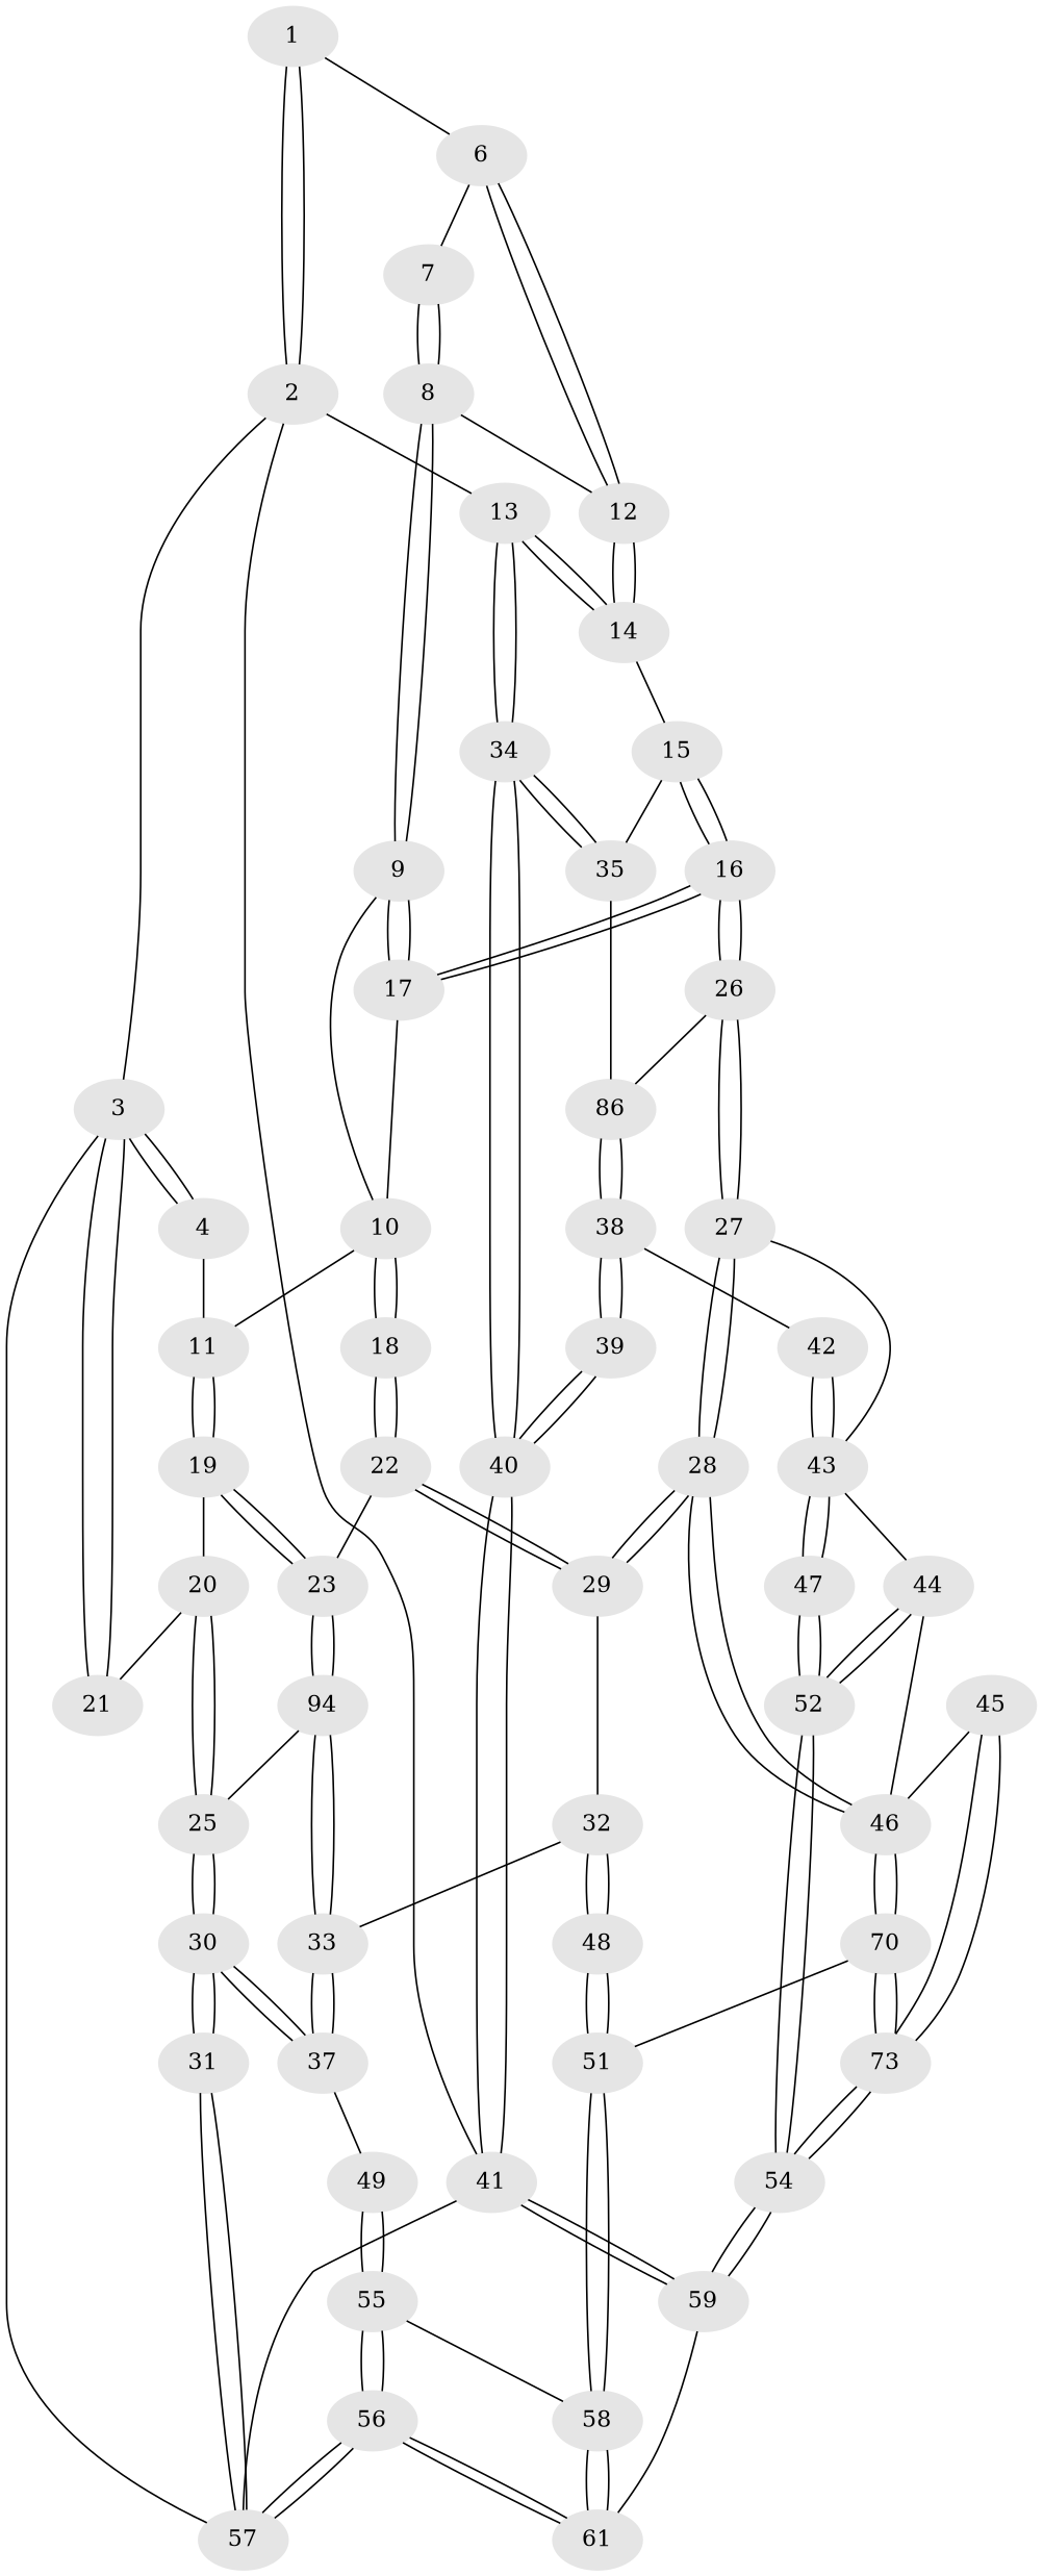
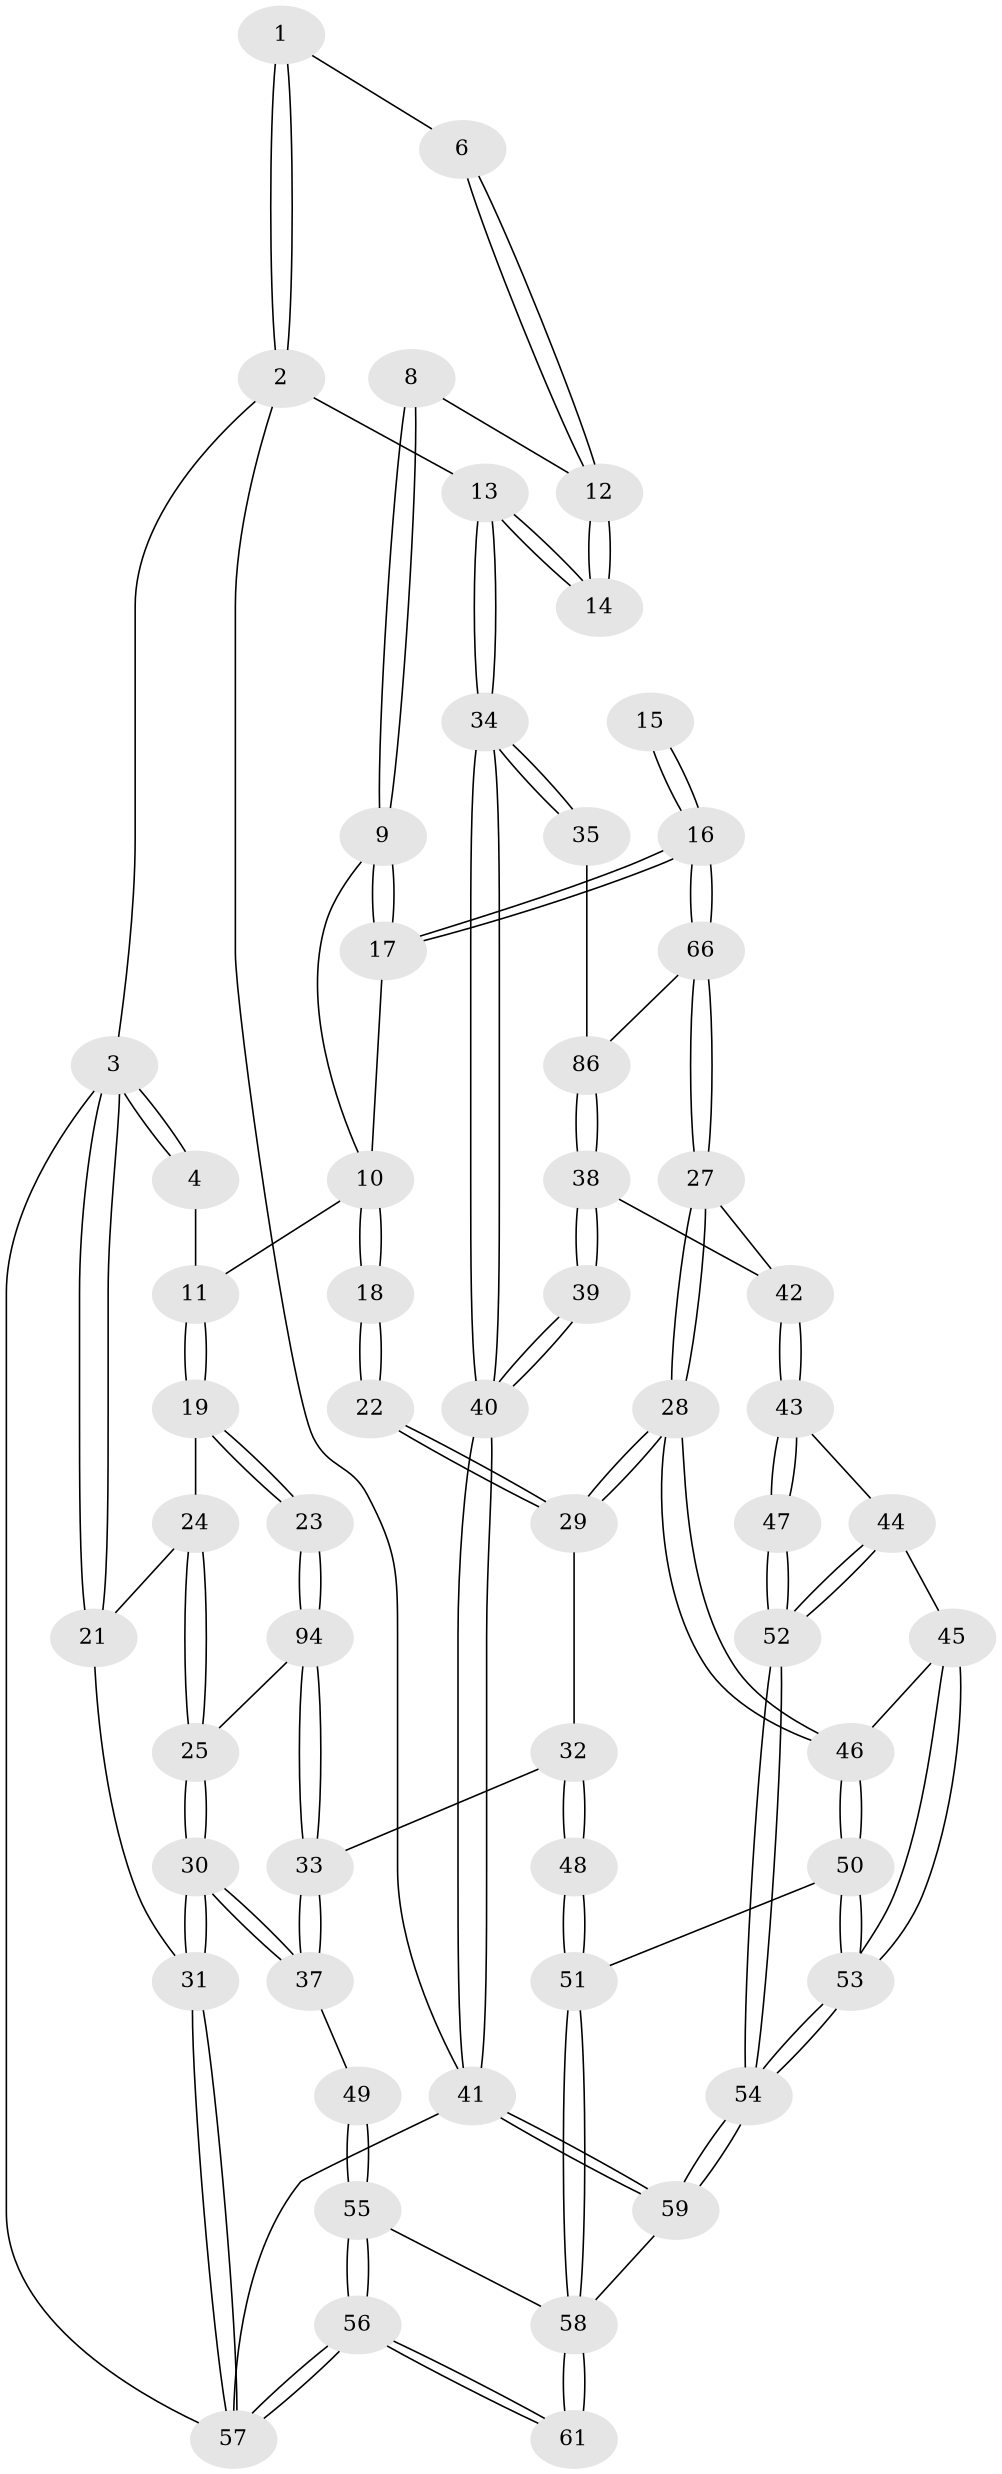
  graph {
    node [color=gray90 style=filled]
    1
    2
    6
    3
    13
    41
-   7
    12
    4
    21
    57
    14
    34
    59
    11
    31
    19
    8
    9
    10
    17
    18
    22
-   20
+   20 [label=24]
    23
    15
    35
    40
    16
-   26
+   26 [label=66]
    n31 [label=86]
    27
    29
    25
    n35 [label=94]
    30
    32
    33
    37
    28
    42
    38
    46
    43
-   50 [label=70]
+   50
    48
    49
    51
    39
    55
    47
    52
    n53 [label=61]
    44
    45
-   53 [label=73]
+   53
    54
    58
    56
    1 -- 2
    1 -- 2
    1 -- 6
    2 -- 3
    2 -- 13
    2 -- 41
-   6 -- 7
    6 -- 12
    6 -- 12
    3 -- 4
    3 -- 4
    3 -- 21
    3 -- 21
    3 -- 57
    13 -- 14
    13 -- 14
    13 -- 34
    13 -- 34
    41 -- 57
    41 -- 59
    41 -- 59
-   7 -- 8
-   7 -- 8
    12 -- 14
    12 -- 14
    4 -- 11
-   14 -- 15
+   21 -- 31
    34 -- 35
    34 -- 35
    34 -- 40
    34 -- 40
-   59 -- n53
+   59 -- 58
    11 -- 19
    11 -- 19
    31 -- 57
    31 -- 57
    19 -- 20
    19 -- 23
    19 -- 23
    8 -- 12
    8 -- 9
    8 -- 9
    9 -- 10
    9 -- 17
    9 -- 17
    10 -- 11
    10 -- 18
    10 -- 18
    17 -- 10
    18 -- 22
    18 -- 22
-   22 -- 23
    22 -- 29
    22 -- 29
    20 -- 21
    20 -- 25
    20 -- 25
    23 -- n35
    23 -- n35
-   15 -- 35
    15 -- 16
    15 -- 16
    35 -- n31
    40 -- 41
    40 -- 41
    16 -- 17
    16 -- 17
    16 -- 26
    16 -- 26
    26 -- n31
    26 -- 27
    26 -- 27
    n31 -- 38
    n31 -- 38
    27 -- 28
    27 -- 28
-   27 -- 43
+   27 -- 42
    29 -- 32
    25 -- 30
    25 -- 30
    n35 -- 25
    n35 -- 33
    n35 -- 33
    30 -- 31
    30 -- 31
    30 -- 37
    30 -- 37
    32 -- 33
    32 -- 48
    32 -- 48
    33 -- 37
    33 -- 37
    37 -- 49
    28 -- 29
    28 -- 29
    28 -- 46
    28 -- 46
    42 -- 43
    42 -- 43
    38 -- 42
    38 -- 39
    38 -- 39
    46 -- 50
    46 -- 50
    43 -- 47
    43 -- 47
    43 -- 44
    50 -- 51
    50 -- 53
    50 -- 53
    48 -- 51
    48 -- 51
    49 -- 55
    49 -- 55
    51 -- 58
    51 -- 58
    39 -- 40
    39 -- 40
    55 -- 58
    55 -- 56
    55 -- 56
    47 -- 52
    47 -- 52
    52 -- 54
    52 -- 54
    44 -- 52
    44 -- 52
-   44 -- 46
+   44 -- 45
    45 -- 46
    45 -- 53
    45 -- 53
    53 -- 54
    53 -- 54
    54 -- 59
    54 -- 59
    58 -- n53
    58 -- n53
    56 -- 57
    56 -- 57
    56 -- n53
    56 -- n53
  }
